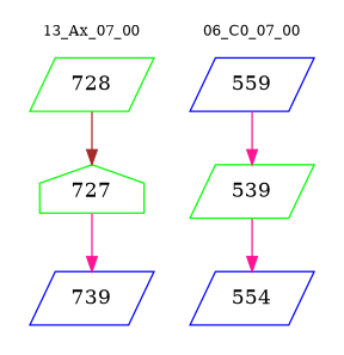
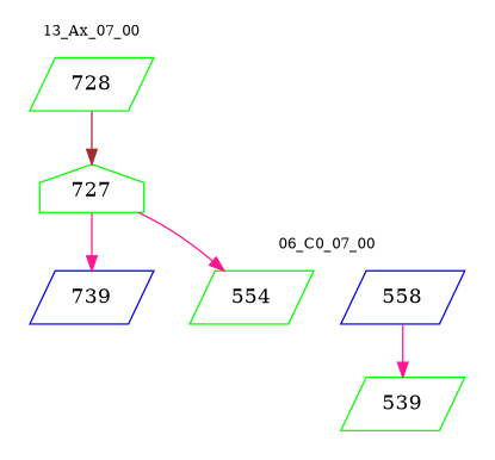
  digraph {
    node [color=green shape=parallelogram]
    edge [color=deeppink]
    n1 [label=728]
    n2 [label=727 shape=house]
    n3 [color=blue label=739]
-   n4 [color=blue label=559]
+   n4 [color=blue label=558]
    n5 [label=539]
-   n6 [color=blue label=554]
+   n6 [label=554]
    subgraph cluster_1 {
      color=white
      fontsize=10
      label="13_Ax_07_00"
      n1
      n2
      n3
    }
    subgraph cluster_2 {
      color=white
      fontsize=10
      label="06_C0_07_00"
      n4
      n5
      n6
    }
    n1 -> n2 [color=brown]
    n2 -> n3
    n4 -> n5
-   n5 -> n6
+   n2 -> n6
  }
